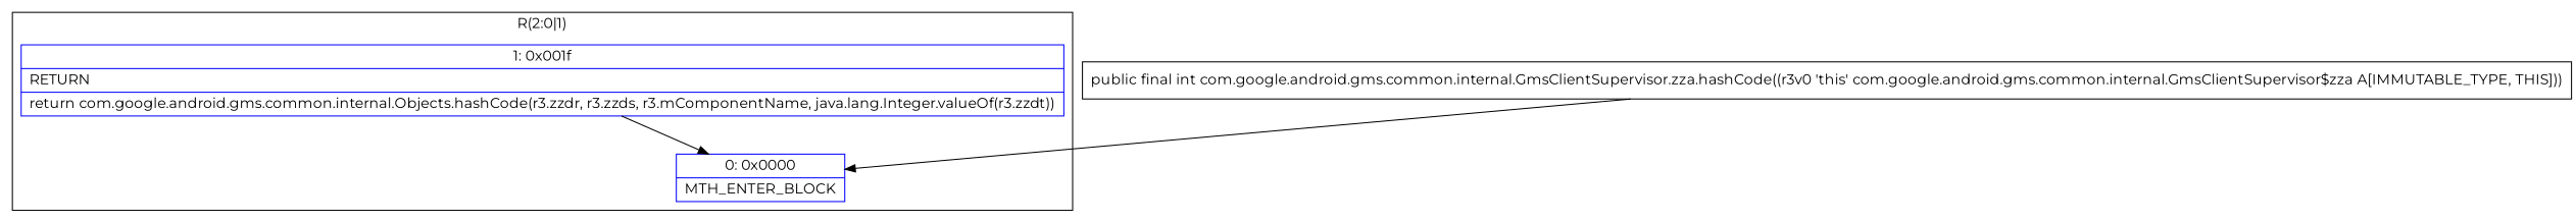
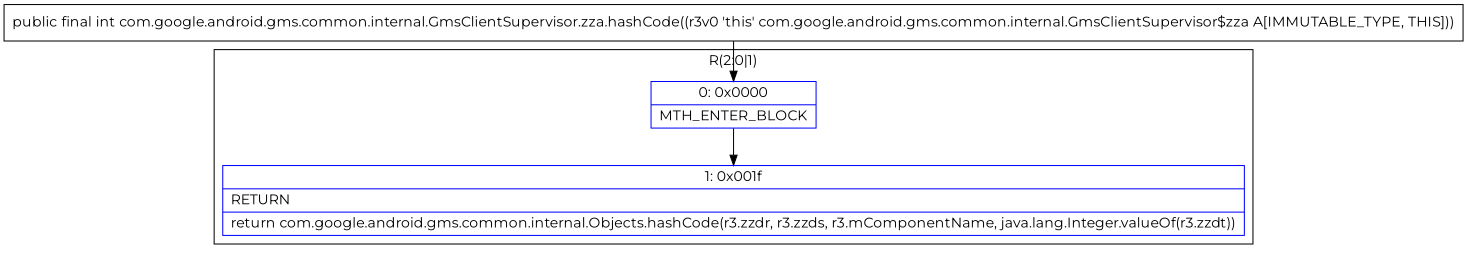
  digraph {
    fontname=Montserrat
    node [color=blue shape=record fontname=Montserrat]
    edge [fontname=Montserrat]
    n1 [label="{0\:\ 0x0000|MTH_ENTER_BLOCK\l}"]
    n2 [label="{1\:\ 0x001f|RETURN\l|return com.google.android.gms.common.internal.Objects.hashCode(r3.zzdr, r3.zzds, r3.mComponentName, java.lang.Integer.valueOf(r3.zzdt))\l}"]
    n3 [label="{public final int com.google.android.gms.common.internal.GmsClientSupervisor.zza.hashCode((r3v0 'this' com.google.android.gms.common.internal.GmsClientSupervisor$zza A[IMMUTABLE_TYPE, THIS])) }" color=""]
    subgraph cluster_1 {
      label="R(2:0|1)"
      n1
      n2
    }
-   n2 -> n1
+   n1 -> n2
    n3 -> n1
  }
